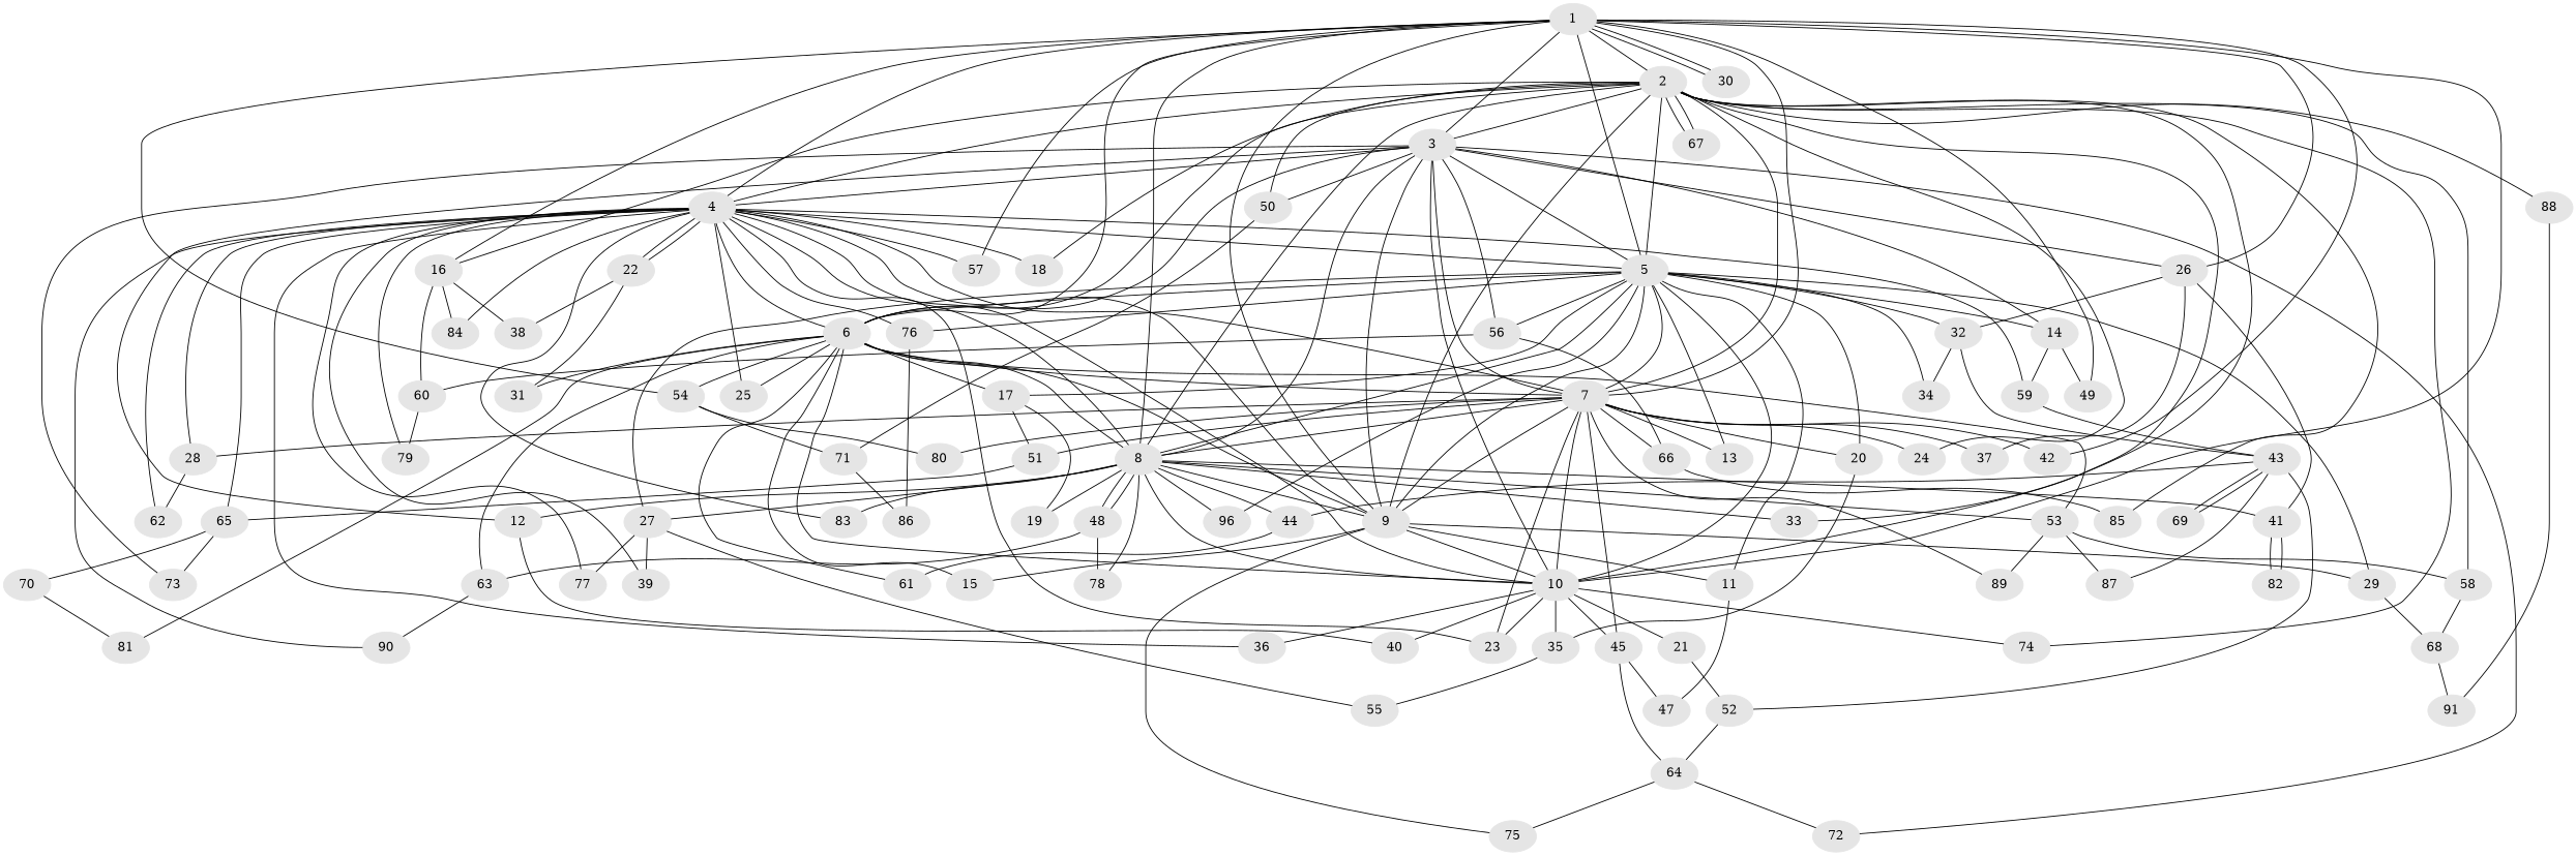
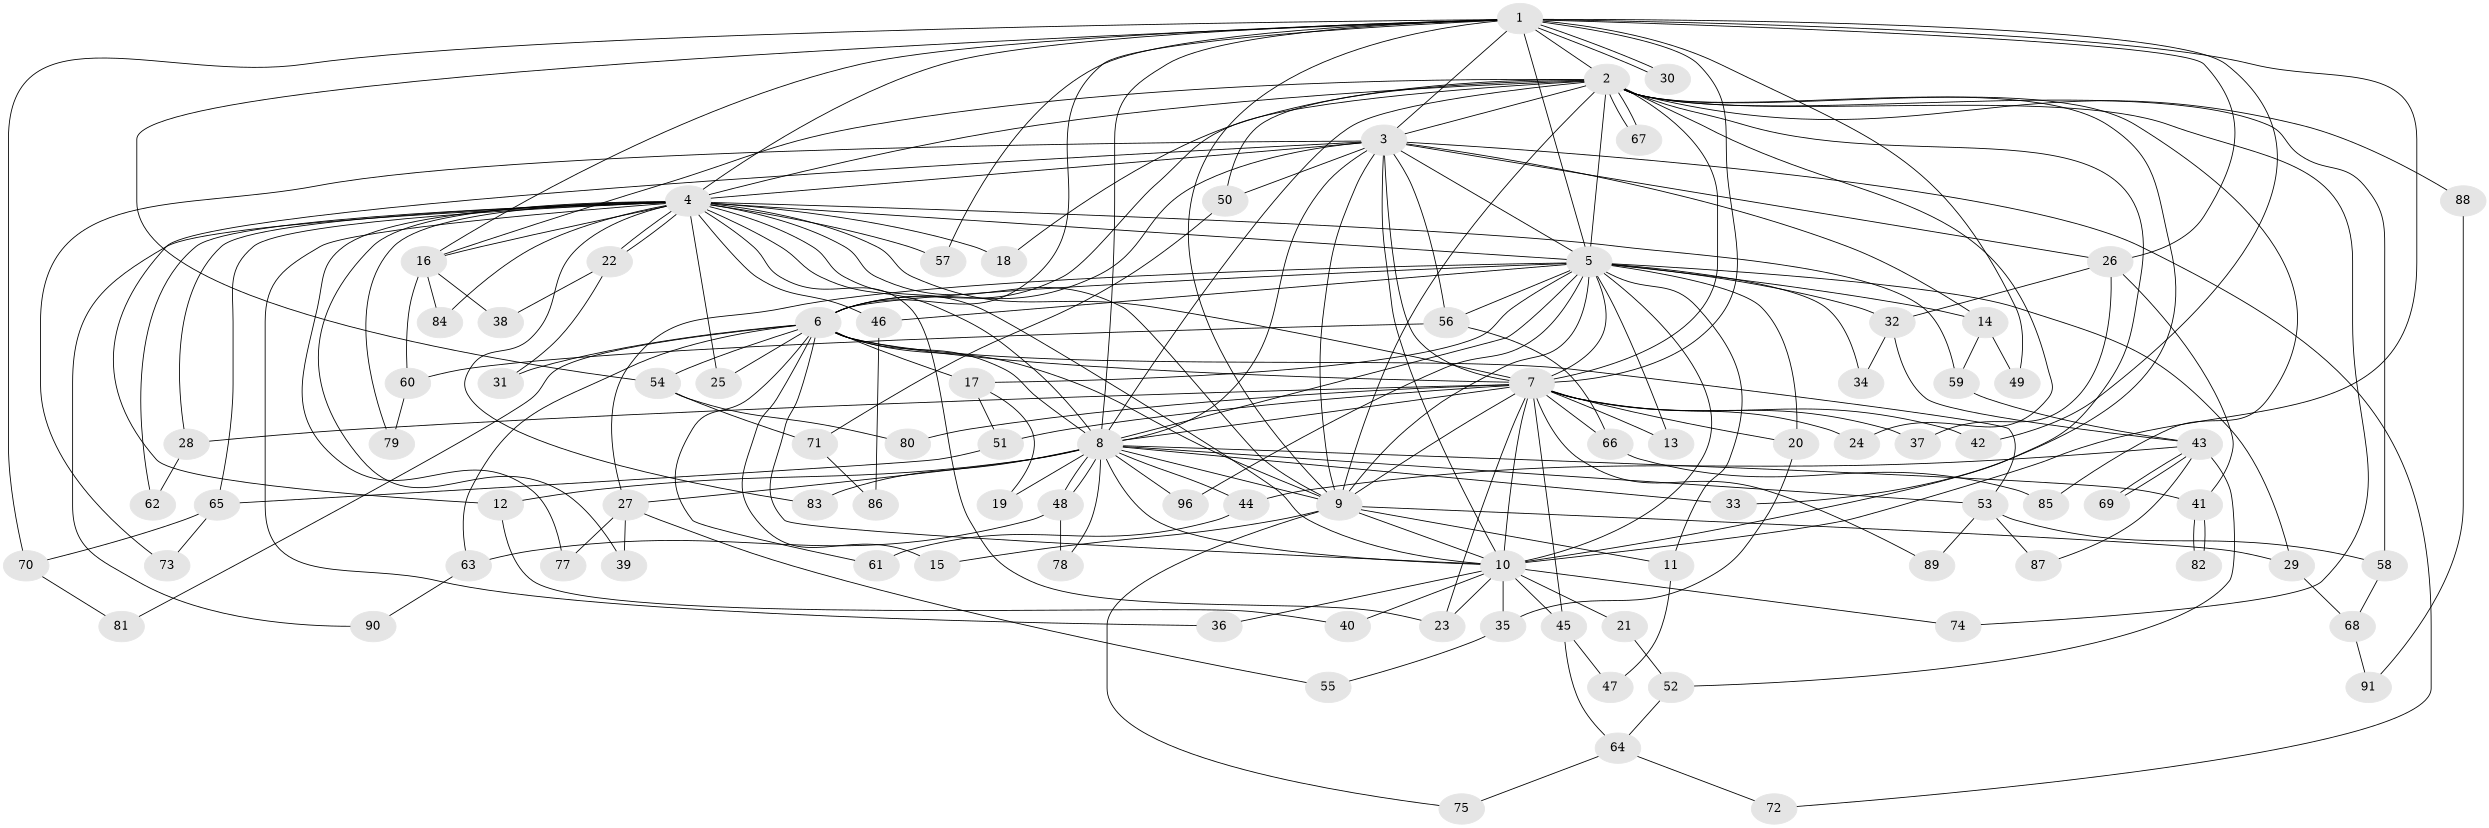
  graph {
    node [color=gray90 style=filled]
    1
    2
    3
    4
    5
    6
    7
    8
    9
    10
    16
    26
    30
    42
    49
    54
    57
    70
    18
    24
    33
    50
    58
    67
    74
    85
    88
    12
    14
    56
    72
    73
    22
    25
    28
    36
    39
-   46 [label=76]
+   46
    59
    62
    65
    77
    79
    83
    84
    90
    23
    11
    13
    17
    20
    27
    29
    32
    34
    n56 [label=96]
    15
    31
    53
    61
    63
    81
    37
    45
    51
    66
    80
    89
    19
    41
    44
    48
    78
    75
    21
    35
    40
    38
    60
    71
    68
    91
    52
    86
    43
    47
    55
    87
    69
    64
    82
    1 -- 2
    1 -- 3
    1 -- 4
    1 -- 5
    1 -- 6
    1 -- 7
    1 -- 8
    1 -- 9
    1 -- 10
    1 -- 16
    1 -- 26
    1 -- 30
    1 -- 30
    1 -- 42
    1 -- 49
    1 -- 54
    1 -- 57
+   1 -- 70
    2 -- 3
    2 -- 4
    2 -- 5
    2 -- 6
    2 -- 7
    2 -- 8
    2 -- 9
    2 -- 10
    2 -- 16
    2 -- 18
    2 -- 24
    2 -- 33
    2 -- 50
    2 -- 58
    2 -- 67
    2 -- 67
    2 -- 74
    2 -- 85
    2 -- 88
    3 -- 4
    3 -- 5
    3 -- 6
    3 -- 7
    3 -- 8
    3 -- 9
    3 -- 10
    3 -- 26
    3 -- 50
    3 -- 12
    3 -- 14
    3 -- 56
    3 -- 72
    3 -- 73
    4 -- 5
-   4 -- 6
+   4 -- 16
    4 -- 7
    4 -- 8
    4 -- 9
    4 -- 10
    4 -- 57
    4 -- 18
    4 -- 22
    4 -- 22
    4 -- 25
    4 -- 28
    4 -- 36
    4 -- 39
    4 -- 46
    4 -- 59
    4 -- 62
    4 -- 65
    4 -- 77
    4 -- 79
    4 -- 83
    4 -- 84
    4 -- 90
    4 -- 23
    5 -- 6
    5 -- 7
    5 -- 8
    5 -- 9
    5 -- 10
    5 -- 14
    5 -- 56
    5 -- 46
    5 -- 11
    5 -- 13
    5 -- 17
    5 -- 20
    5 -- 27
    5 -- 29
    5 -- 32
    5 -- 34
    5 -- n56
    6 -- 7
    6 -- 8
    6 -- 9
    6 -- 10
    6 -- 54
    6 -- 25
    6 -- 17
    6 -- 15
    6 -- 31
    6 -- 53
    6 -- 61
    6 -- 63
    6 -- 81
    7 -- 8
    7 -- 9
    7 -- 10
    7 -- 42
    7 -- 24
    7 -- 28
    7 -- 23
    7 -- 13
    7 -- 20
    7 -- 37
    7 -- 45
    7 -- 51
    7 -- 66
    7 -- 80
    7 -- 89
    8 -- 9
    8 -- 10
    8 -- 33
    8 -- 12
    8 -- 83
    8 -- 27
    8 -- n56
    8 -- 53
    8 -- 19
    8 -- 41
    8 -- 44
    8 -- 48
    8 -- 48
    8 -- 78
    9 -- 10
    9 -- 11
    9 -- 29
    9 -- 15
    9 -- 75
    10 -- 74
    10 -- 36
    10 -- 23
    10 -- 45
    10 -- 21
    10 -- 35
    10 -- 40
    16 -- 84
    16 -- 38
    16 -- 60
    26 -- 32
    26 -- 37
    26 -- 41
    54 -- 80
    54 -- 71
    70 -- 81
    50 -- 71
    58 -- 68
    88 -- 91
    12 -- 40
    14 -- 49
    14 -- 59
    56 -- 66
    56 -- 60
    22 -- 31
    22 -- 38
    28 -- 62
    46 -- 86
    59 -- 43
    65 -- 70
    65 -- 73
    11 -- 47
    17 -- 51
    17 -- 19
    20 -- 35
    27 -- 39
    27 -- 77
    27 -- 55
    29 -- 68
    32 -- 34
    32 -- 43
    53 -- 58
    53 -- 89
    53 -- 87
    63 -- 90
    45 -- 47
    45 -- 64
    51 -- 65
    66 -- 85
    41 -- 82
    41 -- 82
    44 -- 61
    48 -- 63
    48 -- 78
    21 -- 52
    35 -- 55
    60 -- 79
    71 -- 86
    68 -- 91
    52 -- 64
    43 -- 44
    43 -- 52
    43 -- 87
    43 -- 69
    43 -- 69
    64 -- 72
    64 -- 75
  }
